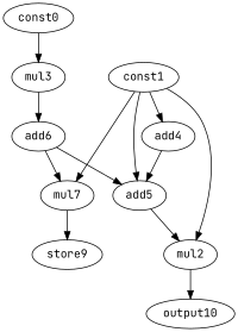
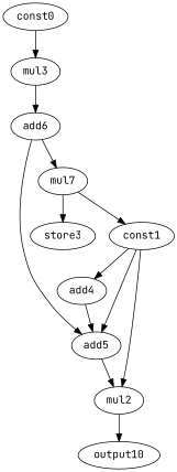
  digraph {
    fontname="JetBrains Mono"
    node [fontname="JetBrains Mono" opcode=mul]
    edge [fontname="JetBrains Mono" operand=0]
    const0 [opcode=const]
    mul3
    add6 [opcode=add]
-   store9 [opcode=store]
+   store9 [opcode=store label=store3]
    const1 [opcode=const]
    add4 [opcode=add]
    add5 [opcode=add]
    mul7
    n9 [label=mul2]
    output10 [opcode=output]
    const0 -> mul3
    mul3 -> add6
    add6 -> add5 [operand=1]
    add6 -> mul7 [operand=1]
    const1 -> add4
    const1 -> add5
-   const1 -> mul7
+   mul7 -> const1
    const1 -> n9
    add4 -> add5 [operand=1]
    add5 -> n9 [operand=1]
    mul7 -> store9
    n9 -> output10
  }
